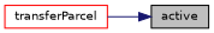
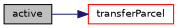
  digraph {
    rankdir=LR
    node [fontname=Helvetica fontsize=10 shape=record]
    n1 [color=black fillcolor=grey75 fontcolor=black height=0.2 label=active style=filled width=0.4]
    n2 [color=red height=0.2 label=transferParcel width=0.4]
-   n2 -> n1 [color=midnightblue fontname=Helvetica fontsize=10 labelfontname=Helvetica labelfontsize=10 style=solid]
+   n1 -> n2 [color=midnightblue fontname=Helvetica fontsize=10 labelfontname=Helvetica labelfontsize=10 style=solid]
  }
